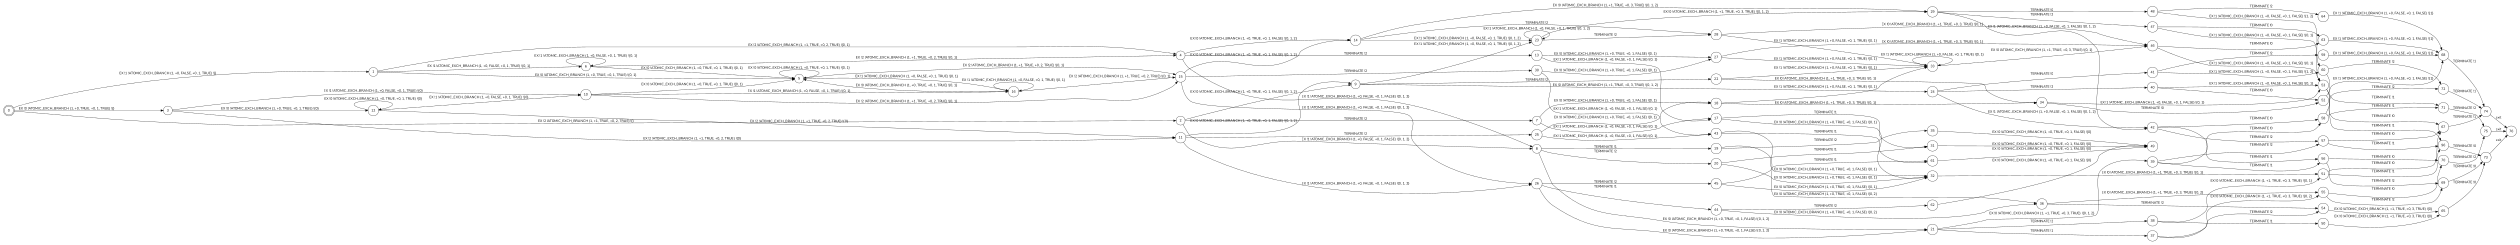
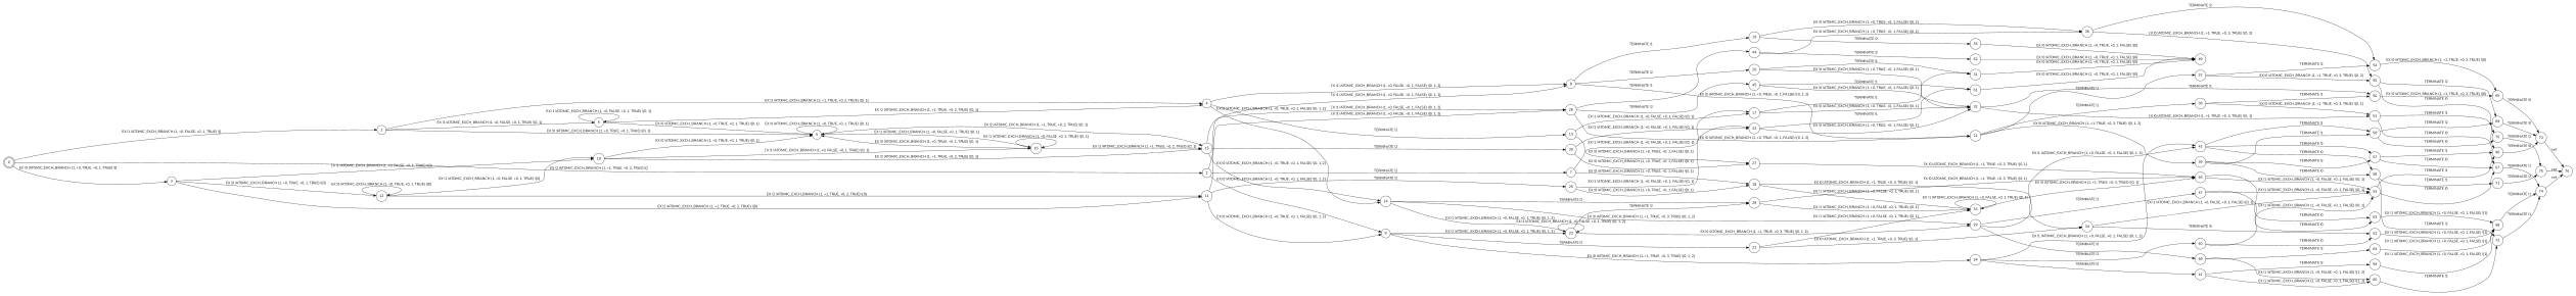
  digraph {
    fontname=Nunito
    rankdir=LR
    node [fontname=Nunito shape=circle]
    edge [fontname=Nunito]
    0 [peripheries=2]
    1
    2
    3
    4
    5
    6
    7
    8
    9
    10
    11
    12
    13
    14
    15
    16
    17
    18
    19
    20
    21
    22
    23
    24
    25
    26
    27
    28
    29
    30
    31
    32
    33
    34
    35
    36
    37
    38
    39
    40
    41
    42
    43
    44
    45
    46
    47
    48
    49
    50
    51
    52
    53
    54
    55
    56
    57
    58
    59
    60
    61
    62
    63
    64
    65
    n67 [label=96]
    67
    68
    69
    70
    71
    72
    73
    74
    75
    76
    0 -> 1 [label="EX !1 !ATOMIC_EXCH_BRANCH (1, +0, FALSE, +0, 1, TRUE) !{}"]
    0 -> 2 [label="EX !2 !ATOMIC_EXCH_BRANCH (1, +1, TRUE, +0, 2, TRUE) !{}"]
    0 -> 3 [label="EX !0 !ATOMIC_EXCH_BRANCH (1, +0, TRUE, +0, 1, TRUE) !{}"]
    1 -> 4 [label="EX !2 !ATOMIC_EXCH_BRANCH (1, +1, TRUE, +0, 2, TRUE) !{0, 1}"]
    1 -> 5 [label="EX !0 !ATOMIC_EXCH_BRANCH (1, +0, TRUE, +0, 1, TRUE) !{0, 1}"]
    1 -> 6 [label="EX !1 !ATOMIC_EXCH_BRANCH (1, +0, FALSE, +0, 1, TRUE) !{0, 1}"]
    2 -> 7 [label="TERMINATE !2"]
    2 -> 8 [label="EX !1 !ATOMIC_EXCH_BRANCH (1, +0, FALSE, +0, 1, FALSE) !{0, 1, 2}"]
    2 -> 9 [label="EX !0 !ATOMIC_EXCH_BRANCH (1, +0, TRUE, +0, 1, FALSE) !{0, 1, 2}"]
    3 -> 10 [label="EX !1 !ATOMIC_EXCH_BRANCH (1, +0, FALSE, +0, 1, TRUE) !{0}"]
    3 -> 11 [label="EX !2 !ATOMIC_EXCH_BRANCH (1, +1, TRUE, +0, 2, TRUE) !{0}"]
    3 -> 12 [label="EX !0 !ATOMIC_EXCH_BRANCH (1, +0, TRUE, +0, 1, TRUE) !{0}"]
    4 -> 8 [label="EX !1 !ATOMIC_EXCH_BRANCH (1, +0, FALSE, +0, 1, FALSE) !{0, 1, 2}"]
    4 -> 13 [label="TERMINATE !2"]
    4 -> 14 [label="EX !0 !ATOMIC_EXCH_BRANCH (1, +0, TRUE, +0, 1, FALSE) !{0, 1, 2}"]
    5 -> 5 [label="EX !0 !ATOMIC_EXCH_BRANCH (1, +0, TRUE, +0, 1, TRUE) !{0, 1}"]
    5 -> 15 [label="EX !2 !ATOMIC_EXCH_BRANCH (1, +1, TRUE, +0, 2, TRUE) !{0, 1}"]
    5 -> 16 [label="EX !1 !ATOMIC_EXCH_BRANCH (1, +0, FALSE, +0, 1, TRUE) !{0, 1}"]
    6 -> 4 [label="EX !2 !ATOMIC_EXCH_BRANCH (1, +1, TRUE, +0, 2, TRUE) !{0, 1}"]
    6 -> 5 [label="EX !0 !ATOMIC_EXCH_BRANCH (1, +0, TRUE, +0, 1, TRUE) !{0, 1}"]
    6 -> 6 [label="EX !1 !ATOMIC_EXCH_BRANCH (1, +0, FALSE, +0, 1, TRUE) !{0, 1}"]
    7 -> 17 [label="EX !1 !ATOMIC_EXCH_BRANCH (1, +0, FALSE, +0, 1, FALSE) !{0, 1}"]
    7 -> 18 [label="EX !0 !ATOMIC_EXCH_BRANCH (1, +0, TRUE, +0, 1, FALSE) !{0, 1}"]
    8 -> 19 [label="TERMINATE !1"]
    8 -> 20 [label="TERMINATE !2"]
    8 -> 21 [label="EX !0 !ATOMIC_EXCH_BRANCH (1, +0, TRUE, +0, 1, FALSE) !{0, 1, 2}"]
    9 -> 22 [label="TERMINATE !2"]
    9 -> 23 [label="EX !1 !ATOMIC_EXCH_BRANCH (1, +0, FALSE, +0, 1, TRUE) !{0, 1, 2}"]
    9 -> 24 [label="EX !0 !ATOMIC_EXCH_BRANCH (1, +1, TRUE, +0, 3, TRUE) !{0, 1, 2}"]
    10 -> 5 [label="EX !0 !ATOMIC_EXCH_BRANCH (1, +0, TRUE, +0, 1, TRUE) !{0, 1}"]
    10 -> 15 [label="EX !2 !ATOMIC_EXCH_BRANCH (1, +1, TRUE, +0, 2, TRUE) !{0, 1}"]
    10 -> 16 [label="EX !1 !ATOMIC_EXCH_BRANCH (1, +0, FALSE, +0, 1, TRUE) !{0, 1}"]
    11 -> 9 [label="EX !0 !ATOMIC_EXCH_BRANCH (1, +0, TRUE, +0, 1, FALSE) !{0, 1, 2}"]
    11 -> 25 [label="TERMINATE !2"]
    11 -> 26 [label="EX !1 !ATOMIC_EXCH_BRANCH (1, +0, FALSE, +0, 1, FALSE) !{0, 1, 2}"]
    12 -> 10 [label="EX !1 !ATOMIC_EXCH_BRANCH (1, +0, FALSE, +0, 1, TRUE) !{0}"]
    12 -> 11 [label="EX !2 !ATOMIC_EXCH_BRANCH (1, +1, TRUE, +0, 2, TRUE) !{0}"]
    12 -> 12 [label="EX !0 !ATOMIC_EXCH_BRANCH (1, +0, TRUE, +0, 1, TRUE) !{0}"]
    13 -> 17 [label="EX !1 !ATOMIC_EXCH_BRANCH (1, +0, FALSE, +0, 1, FALSE) !{0, 1}"]
    13 -> 27 [label="EX !0 !ATOMIC_EXCH_BRANCH (1, +0, TRUE, +0, 1, FALSE) !{0, 1}"]
    14 -> 23 [label="EX !1 !ATOMIC_EXCH_BRANCH (1, +0, FALSE, +0, 1, TRUE) !{0, 1, 2}"]
    14 -> 28 [label="TERMINATE !2"]
    14 -> 29 [label="EX !0 !ATOMIC_EXCH_BRANCH (1, +1, TRUE, +0, 3, TRUE) !{0, 1, 2}"]
    15 -> 14 [label="EX !0 !ATOMIC_EXCH_BRANCH (1, +0, TRUE, +0, 1, FALSE) !{0, 1, 2}"]
    15 -> 26 [label="EX !1 !ATOMIC_EXCH_BRANCH (1, +0, FALSE, +0, 1, FALSE) !{0, 1, 2}"]
    15 -> 30 [label="TERMINATE !2"]
    16 -> 5 [label="EX !0 !ATOMIC_EXCH_BRANCH (1, +0, TRUE, +0, 1, TRUE) !{0, 1}"]
    16 -> 15 [label="EX !2 !ATOMIC_EXCH_BRANCH (1, +1, TRUE, +0, 2, TRUE) !{0, 1}"]
    16 -> 16 [label="EX !1 !ATOMIC_EXCH_BRANCH (1, +0, FALSE, +0, 1, TRUE) !{0, 1}"]
    17 -> 31 [label="TERMINATE !1"]
    17 -> 32 [label="EX !0 !ATOMIC_EXCH_BRANCH (1, +0, TRUE, +0, 1, FALSE) !{0, 1}"]
    18 -> 33 [label="EX !1 !ATOMIC_EXCH_BRANCH (1, +0, FALSE, +0, 1, TRUE) !{0, 1}"]
    18 -> 34 [label="EX !0 !ATOMIC_EXCH_BRANCH (1, +1, TRUE, +0, 3, TRUE) !{0, 1}"]
    19 -> 35 [label="TERMINATE !2"]
    19 -> 36 [label="EX !0 !ATOMIC_EXCH_BRANCH (1, +0, TRUE, +0, 1, FALSE) !{0, 2}"]
    20 -> 31 [label="TERMINATE !1"]
    20 -> 32 [label="EX !0 !ATOMIC_EXCH_BRANCH (1, +0, TRUE, +0, 1, FALSE) !{0, 1}"]
    21 -> 37 [label="TERMINATE !1"]
    21 -> 38 [label="TERMINATE !2"]
    21 -> 39 [label="EX !0 !ATOMIC_EXCH_BRANCH (1, +1, TRUE, +0, 3, TRUE) !{0, 1, 2}"]
    22 -> 33 [label="EX !1 !ATOMIC_EXCH_BRANCH (1, +0, FALSE, +0, 1, TRUE) !{0, 1}"]
    22 -> 34 [label="EX !0 !ATOMIC_EXCH_BRANCH (1, +1, TRUE, +0, 3, TRUE) !{0, 1}"]
    23 -> 23 [label="EX !1 !ATOMIC_EXCH_BRANCH (1, +0, FALSE, +0, 1, TRUE) !{0, 1, 2}"]
    23 -> 28 [label="TERMINATE !2"]
    23 -> 29 [label="EX !0 !ATOMIC_EXCH_BRANCH (1, +1, TRUE, +0, 3, TRUE) !{0, 1, 2}"]
    24 -> 40 [label="TERMINATE !2"]
    24 -> 41 [label="TERMINATE !0"]
    24 -> 42 [label="EX !1 !ATOMIC_EXCH_BRANCH (1, +0, FALSE, +0, 1, FALSE) !{0, 1, 2}"]
    25 -> 18 [label="EX !0 !ATOMIC_EXCH_BRANCH (1, +0, TRUE, +0, 1, FALSE) !{0, 1}"]
    25 -> 43 [label="EX !1 !ATOMIC_EXCH_BRANCH (1, +0, FALSE, +0, 1, FALSE) !{0, 1}"]
    26 -> 21 [label="EX !0 !ATOMIC_EXCH_BRANCH (1, +0, TRUE, +0, 1, FALSE) !{0, 1, 2}"]
    26 -> 44 [label="TERMINATE !1"]
    26 -> 45 [label="TERMINATE !2"]
-   27 -> 33 [label="EX !1 !ATOMIC_EXCH_BRANCH (1, +0, FALSE, +0, 1, TRUE) !{0, 1}"]
    27 -> 46 [label="EX !0 !ATOMIC_EXCH_BRANCH (1, +1, TRUE, +0, 3, TRUE) !{0, 1}"]
    28 -> 33 [label="EX !1 !ATOMIC_EXCH_BRANCH (1, +0, FALSE, +0, 1, TRUE) !{0, 1}"]
    28 -> 46 [label="EX !0 !ATOMIC_EXCH_BRANCH (1, +1, TRUE, +0, 3, TRUE) !{0, 1}"]
    29 -> 42 [label="EX !1 !ATOMIC_EXCH_BRANCH (1, +0, FALSE, +0, 1, FALSE) !{0, 1, 2}"]
    29 -> 47 [label="TERMINATE !2"]
    29 -> 48 [label="TERMINATE !0"]
    30 -> 27 [label="EX !0 !ATOMIC_EXCH_BRANCH (1, +0, TRUE, +0, 1, FALSE) !{0, 1}"]
    30 -> 43 [label="EX !1 !ATOMIC_EXCH_BRANCH (1, +0, FALSE, +0, 1, FALSE) !{0, 1}"]
    31 -> 49 [label="EX !0 !ATOMIC_EXCH_BRANCH (1, +0, TRUE, +0, 1, FALSE) !{0}"]
+   32 -> 50 [label="TERMINATE !1"]
    32 -> 51 [label="EX !0 !ATOMIC_EXCH_BRANCH (1, +1, TRUE, +0, 3, TRUE) !{0, 1}"]
    33 -> 33 [label="EX !1 !ATOMIC_EXCH_BRANCH (1, +0, FALSE, +0, 1, TRUE) !{0, 1}"]
    33 -> 46 [label="EX !0 !ATOMIC_EXCH_BRANCH (1, +1, TRUE, +0, 3, TRUE) !{0, 1}"]
    34 -> 52 [label="TERMINATE !0"]
    34 -> 53 [label="EX !1 !ATOMIC_EXCH_BRANCH (1, +0, FALSE, +0, 1, FALSE) !{0, 1}"]
    35 -> 49 [label="EX !0 !ATOMIC_EXCH_BRANCH (1, +0, TRUE, +0, 1, FALSE) !{0}"]
    36 -> 54 [label="TERMINATE !2"]
    36 -> 55 [label="EX !0 !ATOMIC_EXCH_BRANCH (1, +1, TRUE, +0, 3, TRUE) !{0, 2}"]
    37 -> 54 [label="TERMINATE !2"]
    37 -> 55 [label="EX !0 !ATOMIC_EXCH_BRANCH (1, +1, TRUE, +0, 3, TRUE) !{0, 2}"]
    38 -> 50 [label="TERMINATE !1"]
    38 -> 51 [label="EX !0 !ATOMIC_EXCH_BRANCH (1, +1, TRUE, +0, 3, TRUE) !{0, 1}"]
    39 -> 56 [label="TERMINATE !1"]
    39 -> 57 [label="TERMINATE !2"]
    39 -> 58 [label="TERMINATE !0"]
    40 -> 52 [label="TERMINATE !0"]
    40 -> 53 [label="EX !1 !ATOMIC_EXCH_BRANCH (1, +0, FALSE, +0, 1, FALSE) !{0, 1}"]
    41 -> 59 [label="TERMINATE !2"]
    41 -> 60 [label="EX !1 !ATOMIC_EXCH_BRANCH (1, +0, FALSE, +0, 1, FALSE) !{1, 2}"]
    42 -> 56 [label="TERMINATE !1"]
    42 -> 57 [label="TERMINATE !2"]
    42 -> 58 [label="TERMINATE !0"]
    43 -> 32 [label="EX !0 !ATOMIC_EXCH_BRANCH (1, +0, TRUE, +0, 1, FALSE) !{0, 1}"]
    43 -> 61 [label="TERMINATE !1"]
    44 -> 36 [label="EX !0 !ATOMIC_EXCH_BRANCH (1, +0, TRUE, +0, 1, FALSE) !{0, 2}"]
    44 -> 62 [label="TERMINATE !2"]
    45 -> 32 [label="EX !0 !ATOMIC_EXCH_BRANCH (1, +0, TRUE, +0, 1, FALSE) !{0, 1}"]
    45 -> 61 [label="TERMINATE !1"]
    46 -> 53 [label="EX !1 !ATOMIC_EXCH_BRANCH (1, +0, FALSE, +0, 1, FALSE) !{0, 1}"]
    46 -> 63 [label="TERMINATE !0"]
    47 -> 53 [label="EX !1 !ATOMIC_EXCH_BRANCH (1, +0, FALSE, +0, 1, FALSE) !{0, 1}"]
    47 -> 63 [label="TERMINATE !0"]
    48 -> 60 [label="EX !1 !ATOMIC_EXCH_BRANCH (1, +0, FALSE, +0, 1, FALSE) !{1, 2}"]
    48 -> 64 [label="TERMINATE !2"]
    50 -> 65 [label="EX !0 !ATOMIC_EXCH_BRANCH (1, +1, TRUE, +0, 3, TRUE) !{0}"]
    51 -> n67 [label="TERMINATE !1"]
    51 -> 67 [label="TERMINATE !0"]
    52 -> 68 [label="EX !1 !ATOMIC_EXCH_BRANCH (1, +0, FALSE, +0, 1, FALSE) !{1}"]
    53 -> n67 [label="TERMINATE !1"]
    53 -> 67 [label="TERMINATE !0"]
    54 -> 65 [label="EX !0 !ATOMIC_EXCH_BRANCH (1, +1, TRUE, +0, 3, TRUE) !{0}"]
    55 -> 69 [label="TERMINATE !2"]
    55 -> 70 [label="TERMINATE !0"]
    56 -> 69 [label="TERMINATE !2"]
    56 -> 70 [label="TERMINATE !0"]
    57 -> n67 [label="TERMINATE !1"]
    57 -> 67 [label="TERMINATE !0"]
    58 -> 71 [label="TERMINATE !1"]
    58 -> 72 [label="TERMINATE !2"]
    59 -> 68 [label="EX !1 !ATOMIC_EXCH_BRANCH (1, +0, FALSE, +0, 1, FALSE) !{1}"]
-   60 -> 71 [label="TERMINATE !1"]
    60 -> 72 [label="TERMINATE !2"]
    61 -> 49 [label="EX !0 !ATOMIC_EXCH_BRANCH (1, +0, TRUE, +0, 1, FALSE) !{0}"]
    62 -> 49 [label="EX !0 !ATOMIC_EXCH_BRANCH (1, +0, TRUE, +0, 1, FALSE) !{0}"]
    63 -> 68 [label="EX !1 !ATOMIC_EXCH_BRANCH (1, +0, FALSE, +0, 1, FALSE) !{1}"]
    64 -> 68 [label="EX !1 !ATOMIC_EXCH_BRANCH (1, +0, FALSE, +0, 1, FALSE) !{1}"]
    65 -> 73 [label="TERMINATE !0"]
    n67 -> 73 [label="TERMINATE !0"]
    67 -> 74 [label="TERMINATE !1"]
    68 -> 74 [label="TERMINATE !1"]
    69 -> 73 [label="TERMINATE !0"]
    70 -> 75 [label="TERMINATE !2"]
    71 -> 75 [label="TERMINATE !2"]
    72 -> 74 [label="TERMINATE !1"]
    73 -> 76 [label=exit]
    74 -> 76 [label=exit]
    75 -> 76 [label=exit]
  }
